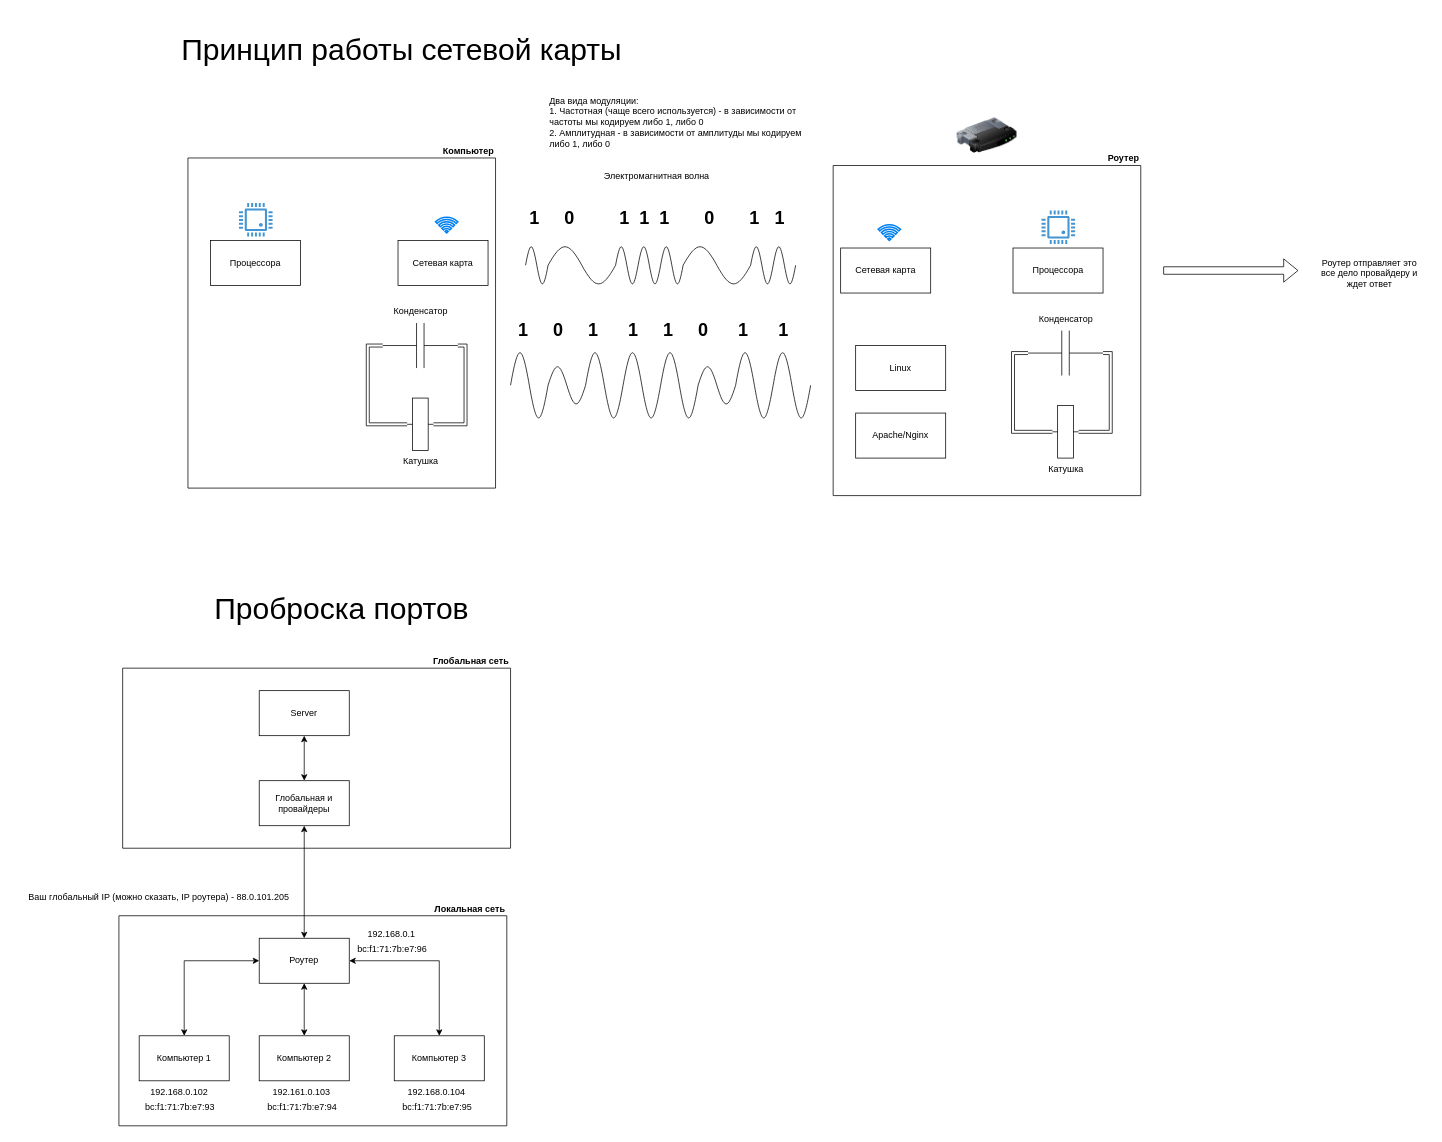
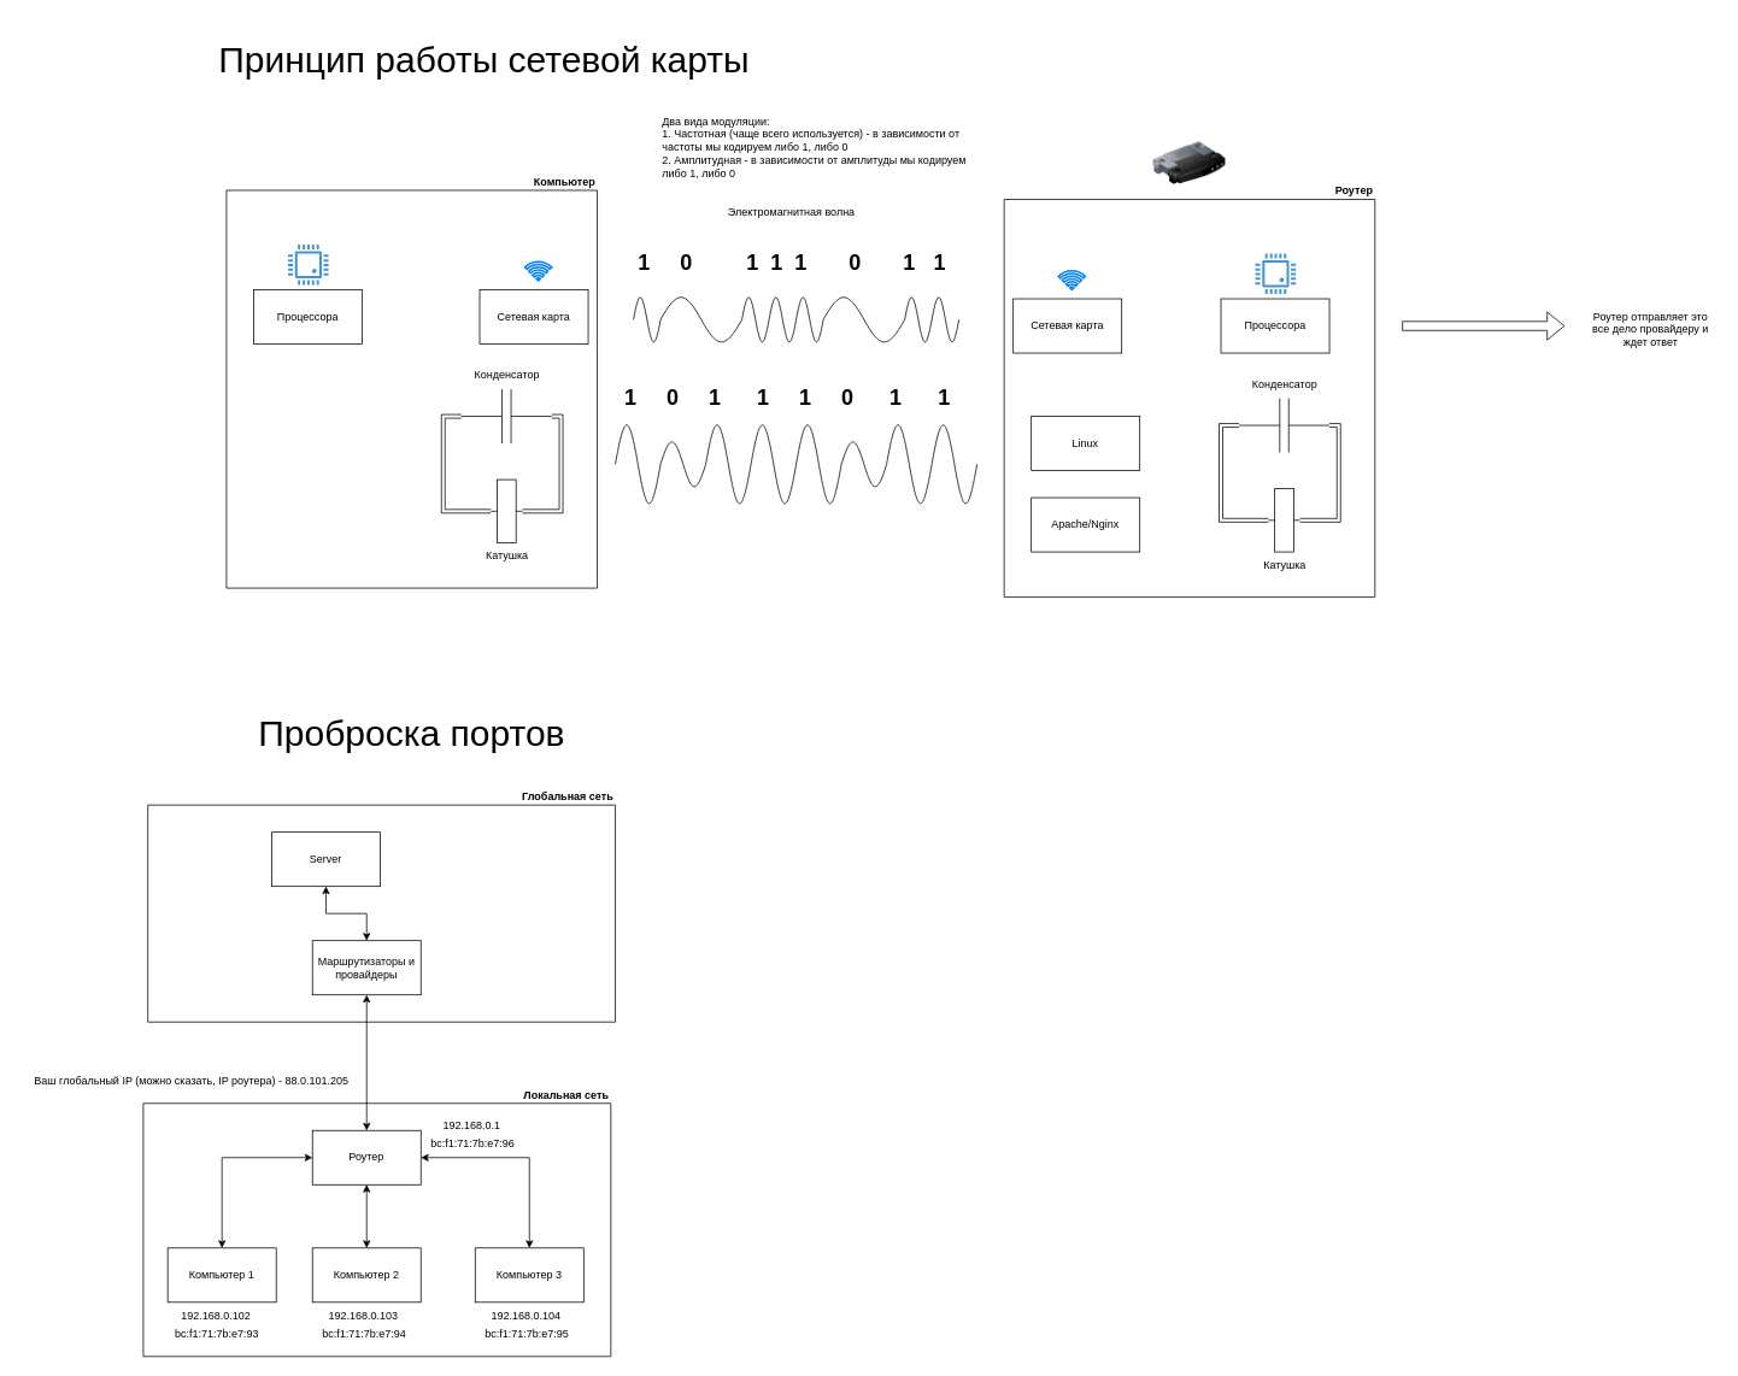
  <mxCell id="0" />
  <mxCell id="1" parent="0" />
  <mxCell id="2" value="Компьютер" style="swimlane;startSize=0;align=right;verticalAlign=bottom;" vertex="1" parent="1"><mxGeometry x="250" y="210" width="410" height="440" as="geometry" /></mxCell>
  <mxCell id="3" value="Сетевая карта" style="rounded=0;whiteSpace=wrap;html=1;" vertex="1" parent="2"><mxGeometry x="280" y="110" width="120" height="60" as="geometry" /></mxCell>
  <mxCell id="4" value="Процессора" style="rounded=0;whiteSpace=wrap;html=1;" vertex="1" parent="2"><mxGeometry x="30" y="110" width="120" height="60" as="geometry" /></mxCell>
  <mxCell id="5" value="" style="html=1;verticalLabelPosition=bottom;align=center;labelBackgroundColor=#ffffff;verticalAlign=top;strokeWidth=2;strokeColor=#0080F0;shadow=0;dashed=0;shape=mxgraph.ios7.icons.wifi;pointerEvents=1" vertex="1" parent="2"><mxGeometry x="330" y="79" width="29.7" height="21" as="geometry" /></mxCell>
  <mxCell id="6" value="" style="pointerEvents=1;verticalLabelPosition=bottom;shadow=0;dashed=0;align=center;html=1;verticalAlign=top;shape=mxgraph.electrical.capacitors.capacitor_1;" vertex="1" parent="2"><mxGeometry x="259.7" y="220" width="100" height="60" as="geometry" /></mxCell>
  <mxCell id="7" value="" style="pointerEvents=1;verticalLabelPosition=bottom;shadow=0;dashed=0;align=center;html=1;verticalAlign=top;shape=mxgraph.electrical.electro-mechanical.relay_coil;direction=south;" vertex="1" parent="2"><mxGeometry x="292.2" y="320" width="35" height="70" as="geometry" /></mxCell>
  <mxCell id="8" value="Катушка" style="text;html=1;align=center;verticalAlign=middle;resizable=0;points=[];autosize=1;strokeColor=none;fillColor=none;" vertex="1" parent="2"><mxGeometry x="274.7" y="390" width="70" height="30" as="geometry" /></mxCell>
  <mxCell id="9" value="Конденсатор" style="text;html=1;align=center;verticalAlign=middle;resizable=0;points=[];autosize=1;strokeColor=none;fillColor=none;" vertex="1" parent="2"><mxGeometry x="259.7" y="190" width="100" height="30" as="geometry" /></mxCell>
  <mxCell id="10" style="edgeStyle=orthogonalEdgeStyle;rounded=0;orthogonalLoop=1;jettySize=auto;html=1;exitX=0.5;exitY=1;exitDx=0;exitDy=0;exitPerimeter=0;entryX=0;entryY=0.5;entryDx=0;entryDy=0;entryPerimeter=0;shape=link;" edge="1" parent="2" source="7" target="6"><mxGeometry relative="1" as="geometry" /></mxCell>
  <mxCell id="11" style="edgeStyle=orthogonalEdgeStyle;rounded=0;orthogonalLoop=1;jettySize=auto;html=1;exitX=0.5;exitY=0;exitDx=0;exitDy=0;exitPerimeter=0;entryX=1;entryY=0.5;entryDx=0;entryDy=0;entryPerimeter=0;shape=link;" edge="1" parent="2" source="7" target="6"><mxGeometry relative="1" as="geometry"><Array as="points"><mxPoint x="370" y="355" /><mxPoint x="370" y="250" /></Array></mxGeometry></mxCell>
  <mxCell id="12" value="" style="pointerEvents=1;shadow=0;dashed=0;html=1;strokeColor=none;fillColor=#4495D1;labelPosition=center;verticalLabelPosition=bottom;verticalAlign=top;align=center;outlineConnect=0;shape=mxgraph.veeam.cpu;" vertex="1" parent="2"><mxGeometry x="68" y="60" width="44.8" height="44.8" as="geometry" /></mxCell>
  <mxCell id="13" value="" style="pointerEvents=1;verticalLabelPosition=bottom;shadow=0;dashed=0;align=center;html=1;verticalAlign=top;shape=mxgraph.electrical.waveforms.sine_wave;" vertex="1" parent="1"><mxGeometry x="700" y="320" width="30" height="66.18" as="geometry" /></mxCell>
  <mxCell id="14" value="" style="pointerEvents=1;verticalLabelPosition=bottom;shadow=0;dashed=0;align=center;html=1;verticalAlign=top;shape=mxgraph.electrical.waveforms.sine_wave;" vertex="1" parent="1"><mxGeometry x="730" y="320" width="90" height="66.18" as="geometry" /></mxCell>
  <mxCell id="15" value="" style="pointerEvents=1;verticalLabelPosition=bottom;shadow=0;dashed=0;align=center;html=1;verticalAlign=top;shape=mxgraph.electrical.waveforms.sine_wave;" vertex="1" parent="1"><mxGeometry x="820" y="320" width="30" height="66.18" as="geometry" /></mxCell>
  <mxCell id="16" value="" style="pointerEvents=1;verticalLabelPosition=bottom;shadow=0;dashed=0;align=center;html=1;verticalAlign=top;shape=mxgraph.electrical.waveforms.sine_wave;" vertex="1" parent="1"><mxGeometry x="850" y="320" width="30" height="66.18" as="geometry" /></mxCell>
  <mxCell id="17" value="" style="pointerEvents=1;verticalLabelPosition=bottom;shadow=0;dashed=0;align=center;html=1;verticalAlign=top;shape=mxgraph.electrical.waveforms.sine_wave;" vertex="1" parent="1"><mxGeometry x="880" y="320" width="30" height="66.18" as="geometry" /></mxCell>
  <mxCell id="18" value="" style="pointerEvents=1;verticalLabelPosition=bottom;shadow=0;dashed=0;align=center;html=1;verticalAlign=top;shape=mxgraph.electrical.waveforms.sine_wave;" vertex="1" parent="1"><mxGeometry x="910" y="320" width="90" height="66.18" as="geometry" /></mxCell>
  <mxCell id="19" value="&amp;nbsp; 1&amp;nbsp; &amp;nbsp; &amp;nbsp;0&amp;nbsp; &amp;nbsp; &amp;nbsp; &amp;nbsp; &amp;nbsp;1&amp;nbsp; 1&amp;nbsp; 1&amp;nbsp; &amp;nbsp; &amp;nbsp; &amp;nbsp;0&amp;nbsp; &amp;nbsp; &amp;nbsp; &amp;nbsp;1&amp;nbsp; &amp;nbsp;1" style="text;strokeColor=none;fillColor=none;html=1;fontSize=24;fontStyle=1;verticalAlign=middle;align=left;" vertex="1" parent="1"><mxGeometry x="690" y="270" width="380" height="40" as="geometry" /></mxCell>
  <mxCell id="20" value="" style="pointerEvents=1;verticalLabelPosition=bottom;shadow=0;dashed=0;align=center;html=1;verticalAlign=top;shape=mxgraph.electrical.waveforms.sine_wave;" vertex="1" parent="1"><mxGeometry x="1000" y="320" width="30" height="66.18" as="geometry" /></mxCell>
  <mxCell id="21" value="" style="pointerEvents=1;verticalLabelPosition=bottom;shadow=0;dashed=0;align=center;html=1;verticalAlign=top;shape=mxgraph.electrical.waveforms.sine_wave;" vertex="1" parent="1"><mxGeometry x="1030" y="320" width="30" height="66.18" as="geometry" /></mxCell>
  <mxCell id="22" value="" style="image;html=1;image=img/lib/clip_art/networking/Router_128x128.png" vertex="1" parent="1"><mxGeometry x="1275" y="140" width="80" height="80" as="geometry" /></mxCell>
  <mxCell id="23" value="Роутер" style="swimlane;startSize=0;align=right;verticalAlign=bottom;" vertex="1" parent="1"><mxGeometry x="1110" y="220" width="410" height="440" as="geometry" /></mxCell>
  <mxCell id="24" value="Сетевая карта" style="rounded=0;whiteSpace=wrap;html=1;" vertex="1" parent="23"><mxGeometry x="10" y="110" width="120" height="60" as="geometry" /></mxCell>
  <mxCell id="25" value="Процессора" style="rounded=0;whiteSpace=wrap;html=1;" vertex="1" parent="23"><mxGeometry x="239.7" y="110" width="120" height="60" as="geometry" /></mxCell>
  <mxCell id="26" value="" style="html=1;verticalLabelPosition=bottom;align=center;labelBackgroundColor=#ffffff;verticalAlign=top;strokeWidth=2;strokeColor=#0080F0;shadow=0;dashed=0;shape=mxgraph.ios7.icons.wifi;pointerEvents=1" vertex="1" parent="23"><mxGeometry x="60" y="79" width="29.7" height="21" as="geometry" /></mxCell>
  <mxCell id="27" value="" style="pointerEvents=1;verticalLabelPosition=bottom;shadow=0;dashed=0;align=center;html=1;verticalAlign=top;shape=mxgraph.electrical.capacitors.capacitor_1;" vertex="1" parent="23"><mxGeometry x="259.7" y="220" width="100" height="60" as="geometry" /></mxCell>
  <mxCell id="28" value="" style="pointerEvents=1;verticalLabelPosition=bottom;shadow=0;dashed=0;align=center;html=1;verticalAlign=top;shape=mxgraph.electrical.electro-mechanical.relay_coil;direction=south;" vertex="1" parent="23"><mxGeometry x="292.2" y="320" width="35" height="70" as="geometry" /></mxCell>
  <mxCell id="29" value="Катушка" style="text;html=1;align=center;verticalAlign=middle;resizable=0;points=[];autosize=1;strokeColor=none;fillColor=none;" vertex="1" parent="23"><mxGeometry x="274.7" y="390" width="70" height="30" as="geometry" /></mxCell>
  <mxCell id="30" value="Конденсатор" style="text;html=1;align=center;verticalAlign=middle;resizable=0;points=[];autosize=1;strokeColor=none;fillColor=none;" vertex="1" parent="23"><mxGeometry x="259.7" y="190" width="100" height="30" as="geometry" /></mxCell>
  <mxCell id="31" style="edgeStyle=orthogonalEdgeStyle;rounded=0;orthogonalLoop=1;jettySize=auto;html=1;exitX=0.5;exitY=1;exitDx=0;exitDy=0;exitPerimeter=0;entryX=0;entryY=0.5;entryDx=0;entryDy=0;entryPerimeter=0;shape=link;" edge="1" parent="23" source="28" target="27"><mxGeometry relative="1" as="geometry" /></mxCell>
  <mxCell id="32" style="edgeStyle=orthogonalEdgeStyle;rounded=0;orthogonalLoop=1;jettySize=auto;html=1;exitX=0.5;exitY=0;exitDx=0;exitDy=0;exitPerimeter=0;entryX=1;entryY=0.5;entryDx=0;entryDy=0;entryPerimeter=0;shape=link;" edge="1" parent="23" source="28" target="27"><mxGeometry relative="1" as="geometry"><Array as="points"><mxPoint x="370" y="355" /><mxPoint x="370" y="250" /></Array></mxGeometry></mxCell>
  <mxCell id="33" value="" style="pointerEvents=1;shadow=0;dashed=0;html=1;strokeColor=none;fillColor=#4495D1;labelPosition=center;verticalLabelPosition=bottom;verticalAlign=top;align=center;outlineConnect=0;shape=mxgraph.veeam.cpu;" vertex="1" parent="23"><mxGeometry x="277.7" y="60" width="44.8" height="44.8" as="geometry" /></mxCell>
  <mxCell id="34" value="Linux" style="rounded=0;whiteSpace=wrap;html=1;" vertex="1" parent="23"><mxGeometry x="30" y="240" width="120" height="60" as="geometry" /></mxCell>
  <mxCell id="35" value="Apache/Nginx" style="rounded=0;whiteSpace=wrap;html=1;" vertex="1" parent="23"><mxGeometry x="30" y="330" width="120" height="60" as="geometry" /></mxCell>
  <mxCell id="36" value="Электромагнитная волна" style="text;html=1;align=center;verticalAlign=middle;whiteSpace=wrap;rounded=0;" vertex="1" parent="1"><mxGeometry x="780" y="220" width="190" height="30" as="geometry" /></mxCell>
  <mxCell id="37" value="Роутер отправляет это все дело провайдеру и ждет ответ" style="text;html=1;align=center;verticalAlign=middle;whiteSpace=wrap;rounded=0;" vertex="1" parent="1"><mxGeometry x="1750" y="331.18" width="150" height="65" as="geometry" /></mxCell>
  <mxCell id="38" value="" style="shape=flexArrow;endArrow=classic;html=1;rounded=0;" edge="1" parent="1"><mxGeometry width="50" height="50" relative="1" as="geometry"><mxPoint x="1550" y="360" as="sourcePoint" /><mxPoint x="1730" y="360" as="targetPoint" /></mxGeometry></mxCell>
  <mxCell id="39" value="Два вида модуляции:&lt;br&gt;1. Частотная (чаще всего используется) - в зависимости от частоты мы кодируем либо 1, либо 0&lt;br&gt;2. Амплитудная - в зависимости от амплитуды мы кодируем либо 1, либо 0" style="text;html=1;align=left;verticalAlign=top;whiteSpace=wrap;rounded=0;" vertex="1" parent="1"><mxGeometry x="730" y="120" width="350" height="90" as="geometry" /></mxCell>
  <mxCell id="40" value="" style="pointerEvents=1;verticalLabelPosition=bottom;shadow=0;dashed=0;align=center;html=1;verticalAlign=top;shape=mxgraph.electrical.waveforms.sine_wave;" vertex="1" parent="1"><mxGeometry x="680" y="455" width="50" height="116.18" as="geometry" /></mxCell>
  <mxCell id="41" value="" style="pointerEvents=1;verticalLabelPosition=bottom;shadow=0;dashed=0;align=center;html=1;verticalAlign=top;shape=mxgraph.electrical.waveforms.sine_wave;" vertex="1" parent="1"><mxGeometry x="730" y="480" width="50" height="66.18" as="geometry" /></mxCell>
  <mxCell id="42" value="" style="pointerEvents=1;verticalLabelPosition=bottom;shadow=0;dashed=0;align=center;html=1;verticalAlign=top;shape=mxgraph.electrical.waveforms.sine_wave;" vertex="1" parent="1"><mxGeometry x="780" y="455" width="50" height="116.18" as="geometry" /></mxCell>
  <mxCell id="43" value="" style="pointerEvents=1;verticalLabelPosition=bottom;shadow=0;dashed=0;align=center;html=1;verticalAlign=top;shape=mxgraph.electrical.waveforms.sine_wave;" vertex="1" parent="1"><mxGeometry x="830" y="455" width="50" height="116.18" as="geometry" /></mxCell>
  <mxCell id="44" value="" style="pointerEvents=1;verticalLabelPosition=bottom;shadow=0;dashed=0;align=center;html=1;verticalAlign=top;shape=mxgraph.electrical.waveforms.sine_wave;" vertex="1" parent="1"><mxGeometry x="880" y="455" width="50" height="116.18" as="geometry" /></mxCell>
  <mxCell id="45" value="" style="pointerEvents=1;verticalLabelPosition=bottom;shadow=0;dashed=0;align=center;html=1;verticalAlign=top;shape=mxgraph.electrical.waveforms.sine_wave;" vertex="1" parent="1"><mxGeometry x="930" y="480" width="50" height="66.18" as="geometry" /></mxCell>
  <mxCell id="46" value="" style="pointerEvents=1;verticalLabelPosition=bottom;shadow=0;dashed=0;align=center;html=1;verticalAlign=top;shape=mxgraph.electrical.waveforms.sine_wave;" vertex="1" parent="1"><mxGeometry x="980" y="455" width="50" height="116.18" as="geometry" /></mxCell>
  <mxCell id="47" value="" style="pointerEvents=1;verticalLabelPosition=bottom;shadow=0;dashed=0;align=center;html=1;verticalAlign=top;shape=mxgraph.electrical.waveforms.sine_wave;" vertex="1" parent="1"><mxGeometry x="1030" y="455" width="50" height="116.18" as="geometry" /></mxCell>
  <mxCell id="48" value="&amp;nbsp; 1&amp;nbsp; &amp;nbsp; &amp;nbsp;0&amp;nbsp; &amp;nbsp; &amp;nbsp;1&amp;nbsp; &amp;nbsp; &amp;nbsp; 1&amp;nbsp; &amp;nbsp; &amp;nbsp;1&amp;nbsp; &amp;nbsp; &amp;nbsp;0&amp;nbsp; &amp;nbsp; &amp;nbsp; 1&amp;nbsp; &amp;nbsp; &amp;nbsp; 1" style="text;strokeColor=none;fillColor=none;html=1;fontSize=24;fontStyle=1;verticalAlign=middle;align=left;" vertex="1" parent="1"><mxGeometry x="675" y="420" width="415" height="40" as="geometry" /></mxCell>
  <mxCell id="49" value="Принцип работы сетевой карты" style="text;html=1;align=center;verticalAlign=middle;whiteSpace=wrap;rounded=0;fontSize=40;" vertex="1" parent="1"><mxGeometry x="210" y="20" width="650" height="90" as="geometry" /></mxCell>
  <mxCell id="50" value="Проброска портов" style="text;html=1;align=center;verticalAlign=middle;whiteSpace=wrap;rounded=0;fontSize=40;" vertex="1" parent="1"><mxGeometry x="255" y="765" width="400" height="90" as="geometry" /></mxCell>
  <mxCell id="51" style="edgeStyle=orthogonalEdgeStyle;rounded=0;orthogonalLoop=1;jettySize=auto;html=1;entryX=0.5;entryY=0;entryDx=0;entryDy=0;startArrow=classic;startFill=1;" edge="1" parent="1" source="54" target="57"><mxGeometry relative="1" as="geometry" /></mxCell>
  <mxCell id="52" style="edgeStyle=orthogonalEdgeStyle;rounded=0;orthogonalLoop=1;jettySize=auto;html=1;entryX=0.5;entryY=0;entryDx=0;entryDy=0;startArrow=classic;startFill=1;" edge="1" parent="1" source="54" target="56"><mxGeometry relative="1" as="geometry" /></mxCell>
  <mxCell id="53" style="edgeStyle=orthogonalEdgeStyle;rounded=0;orthogonalLoop=1;jettySize=auto;html=1;entryX=0.5;entryY=0;entryDx=0;entryDy=0;startArrow=classic;startFill=1;" edge="1" parent="1" source="54" target="55"><mxGeometry relative="1" as="geometry" /></mxCell>
  <mxCell id="54" value="Роутер" style="rounded=0;whiteSpace=wrap;html=1;" vertex="1" parent="1"><mxGeometry x="345" y="1250" width="120" height="60" as="geometry" /></mxCell>
  <mxCell id="55" value="Компьютер 3" style="rounded=0;whiteSpace=wrap;html=1;" vertex="1" parent="1"><mxGeometry x="525" y="1380" width="120" height="60" as="geometry" /></mxCell>
  <mxCell id="56" value="Компьютер 2" style="rounded=0;whiteSpace=wrap;html=1;" vertex="1" parent="1"><mxGeometry x="345" y="1380" width="120" height="60" as="geometry" /></mxCell>
  <mxCell id="57" value="Компьютер 1" style="rounded=0;whiteSpace=wrap;html=1;" vertex="1" parent="1"><mxGeometry x="185" y="1380" width="120" height="60" as="geometry" /></mxCell>
  <mxCell id="58" value="Локальная сеть" style="swimlane;startSize=0;align=right;verticalAlign=bottom;" vertex="1" parent="1"><mxGeometry x="158" y="1220" width="517" height="280" as="geometry" /></mxCell>
  <mxCell id="59" value="192.168.0.102" style="text;html=1;align=center;verticalAlign=middle;whiteSpace=wrap;rounded=0;" vertex="1" parent="58"><mxGeometry x="39" y="220" width="83" height="30" as="geometry" /></mxCell>
- <mxCell id="60" value="192.161.0.103" style="text;html=1;align=center;verticalAlign=middle;whiteSpace=wrap;rounded=0;" vertex="1" parent="58"><mxGeometry x="202" y="220" width="83" height="30" as="geometry" /></mxCell>
+ <mxCell id="60" value="192.168.0.103" style="text;html=1;align=center;verticalAlign=middle;whiteSpace=wrap;rounded=0;" vertex="1" parent="58"><mxGeometry x="202" y="220" width="83" height="30" as="geometry" /></mxCell>
  <mxCell id="61" value="192.168.0.104" style="text;html=1;align=center;verticalAlign=middle;whiteSpace=wrap;rounded=0;" vertex="1" parent="58"><mxGeometry x="382" y="220" width="83" height="30" as="geometry" /></mxCell>
  <mxCell id="62" value="bc:f1:71:7b:e7:93" style="text;html=1;align=center;verticalAlign=middle;resizable=0;points=[];autosize=1;strokeColor=none;fillColor=none;" vertex="1" parent="58"><mxGeometry x="20.5" y="240" width="120" height="30" as="geometry" /></mxCell>
  <mxCell id="63" value="bc:f1:71:7b:e7:94" style="text;html=1;align=center;verticalAlign=middle;resizable=0;points=[];autosize=1;strokeColor=none;fillColor=none;" vertex="1" parent="58"><mxGeometry x="183.5" y="240" width="120" height="30" as="geometry" /></mxCell>
  <mxCell id="64" value="bc:f1:71:7b:e7:95" style="text;html=1;align=center;verticalAlign=middle;resizable=0;points=[];autosize=1;strokeColor=none;fillColor=none;" vertex="1" parent="58"><mxGeometry x="363.5" y="240" width="120" height="30" as="geometry" /></mxCell>
  <mxCell id="65" value="192.168.0.1" style="text;html=1;align=center;verticalAlign=middle;whiteSpace=wrap;rounded=0;" vertex="1" parent="58"><mxGeometry x="322" y="10" width="83" height="30" as="geometry" /></mxCell>
  <mxCell id="66" value="bc:f1:71:7b:e7:96" style="text;html=1;align=center;verticalAlign=middle;resizable=0;points=[];autosize=1;strokeColor=none;fillColor=none;" vertex="1" parent="58"><mxGeometry x="303.5" y="30" width="120" height="30" as="geometry" /></mxCell>
  <mxCell id="67" value="Глобальная сеть" style="swimlane;startSize=0;verticalAlign=bottom;align=right;" vertex="1" parent="1"><mxGeometry x="163" y="890" width="517" height="240" as="geometry" /></mxCell>
- <mxCell id="68" value="Глобальная и провайдеры" style="rounded=0;whiteSpace=wrap;html=1;" vertex="1" parent="67"><mxGeometry x="182" y="150" width="120" height="60" as="geometry" /></mxCell>
+ <mxCell id="68" value="Маршрутизаторы и провайдеры" style="rounded=0;whiteSpace=wrap;html=1;" vertex="1" parent="67"><mxGeometry x="182" y="150" width="120" height="60" as="geometry" /></mxCell>
  <mxCell id="69" style="edgeStyle=orthogonalEdgeStyle;rounded=0;orthogonalLoop=1;jettySize=auto;html=1;entryX=0.5;entryY=0;entryDx=0;entryDy=0;startArrow=classic;startFill=1;" edge="1" parent="67" source="70" target="68"><mxGeometry relative="1" as="geometry" /></mxCell>
- <mxCell id="70" value="Server" style="rounded=0;whiteSpace=wrap;html=1;" vertex="1" parent="67"><mxGeometry x="182" y="30" width="120" height="60" as="geometry" /></mxCell>
+ <mxCell id="70" value="Server" style="rounded=0;whiteSpace=wrap;html=1;" vertex="1" parent="67"><mxGeometry x="137" y="30" width="120" height="60" as="geometry" /></mxCell>
  <mxCell id="71" style="edgeStyle=orthogonalEdgeStyle;rounded=0;orthogonalLoop=1;jettySize=auto;html=1;startArrow=classic;startFill=1;" edge="1" parent="1" source="68" target="54"><mxGeometry relative="1" as="geometry" /></mxCell>
  <mxCell id="72" value="Ваш глобальный IP (можно сказать, IP роутера) - 88.0.101.205" style="text;html=1;align=center;verticalAlign=middle;whiteSpace=wrap;rounded=0;" vertex="1" parent="1"><mxGeometry x="20" y="1180" width="383" height="30" as="geometry" /></mxCell>
